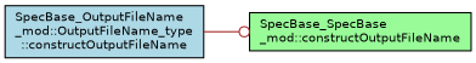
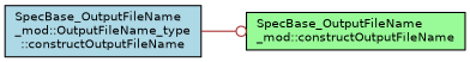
  digraph {
    rankdir=LR
    node [color=black fontname=Helvetica fontsize=10 shape=record style=filled]
    n1 [fillcolor=lightblue fontcolor=black height=0.2 label="SpecBase_OutputFileName\l_mod::OutputFileName_type\l::constructOutputFileName" width=0.4]
-   n2 [fillcolor=palegreen height=0.2 label="SpecBase_SpecBase\l_mod::constructOutputFileName" width=0.4]
+   n2 [fillcolor=palegreen height=0.2 label="SpecBase_OutputFileName\l_mod::constructOutputFileName" width=0.4]
    n1 -> n2 [color=brown fontname=Helvetica fontsize=10 labelfontname=Helvetica labelfontsize=10 style=solid arrowhead=odot]
  }
